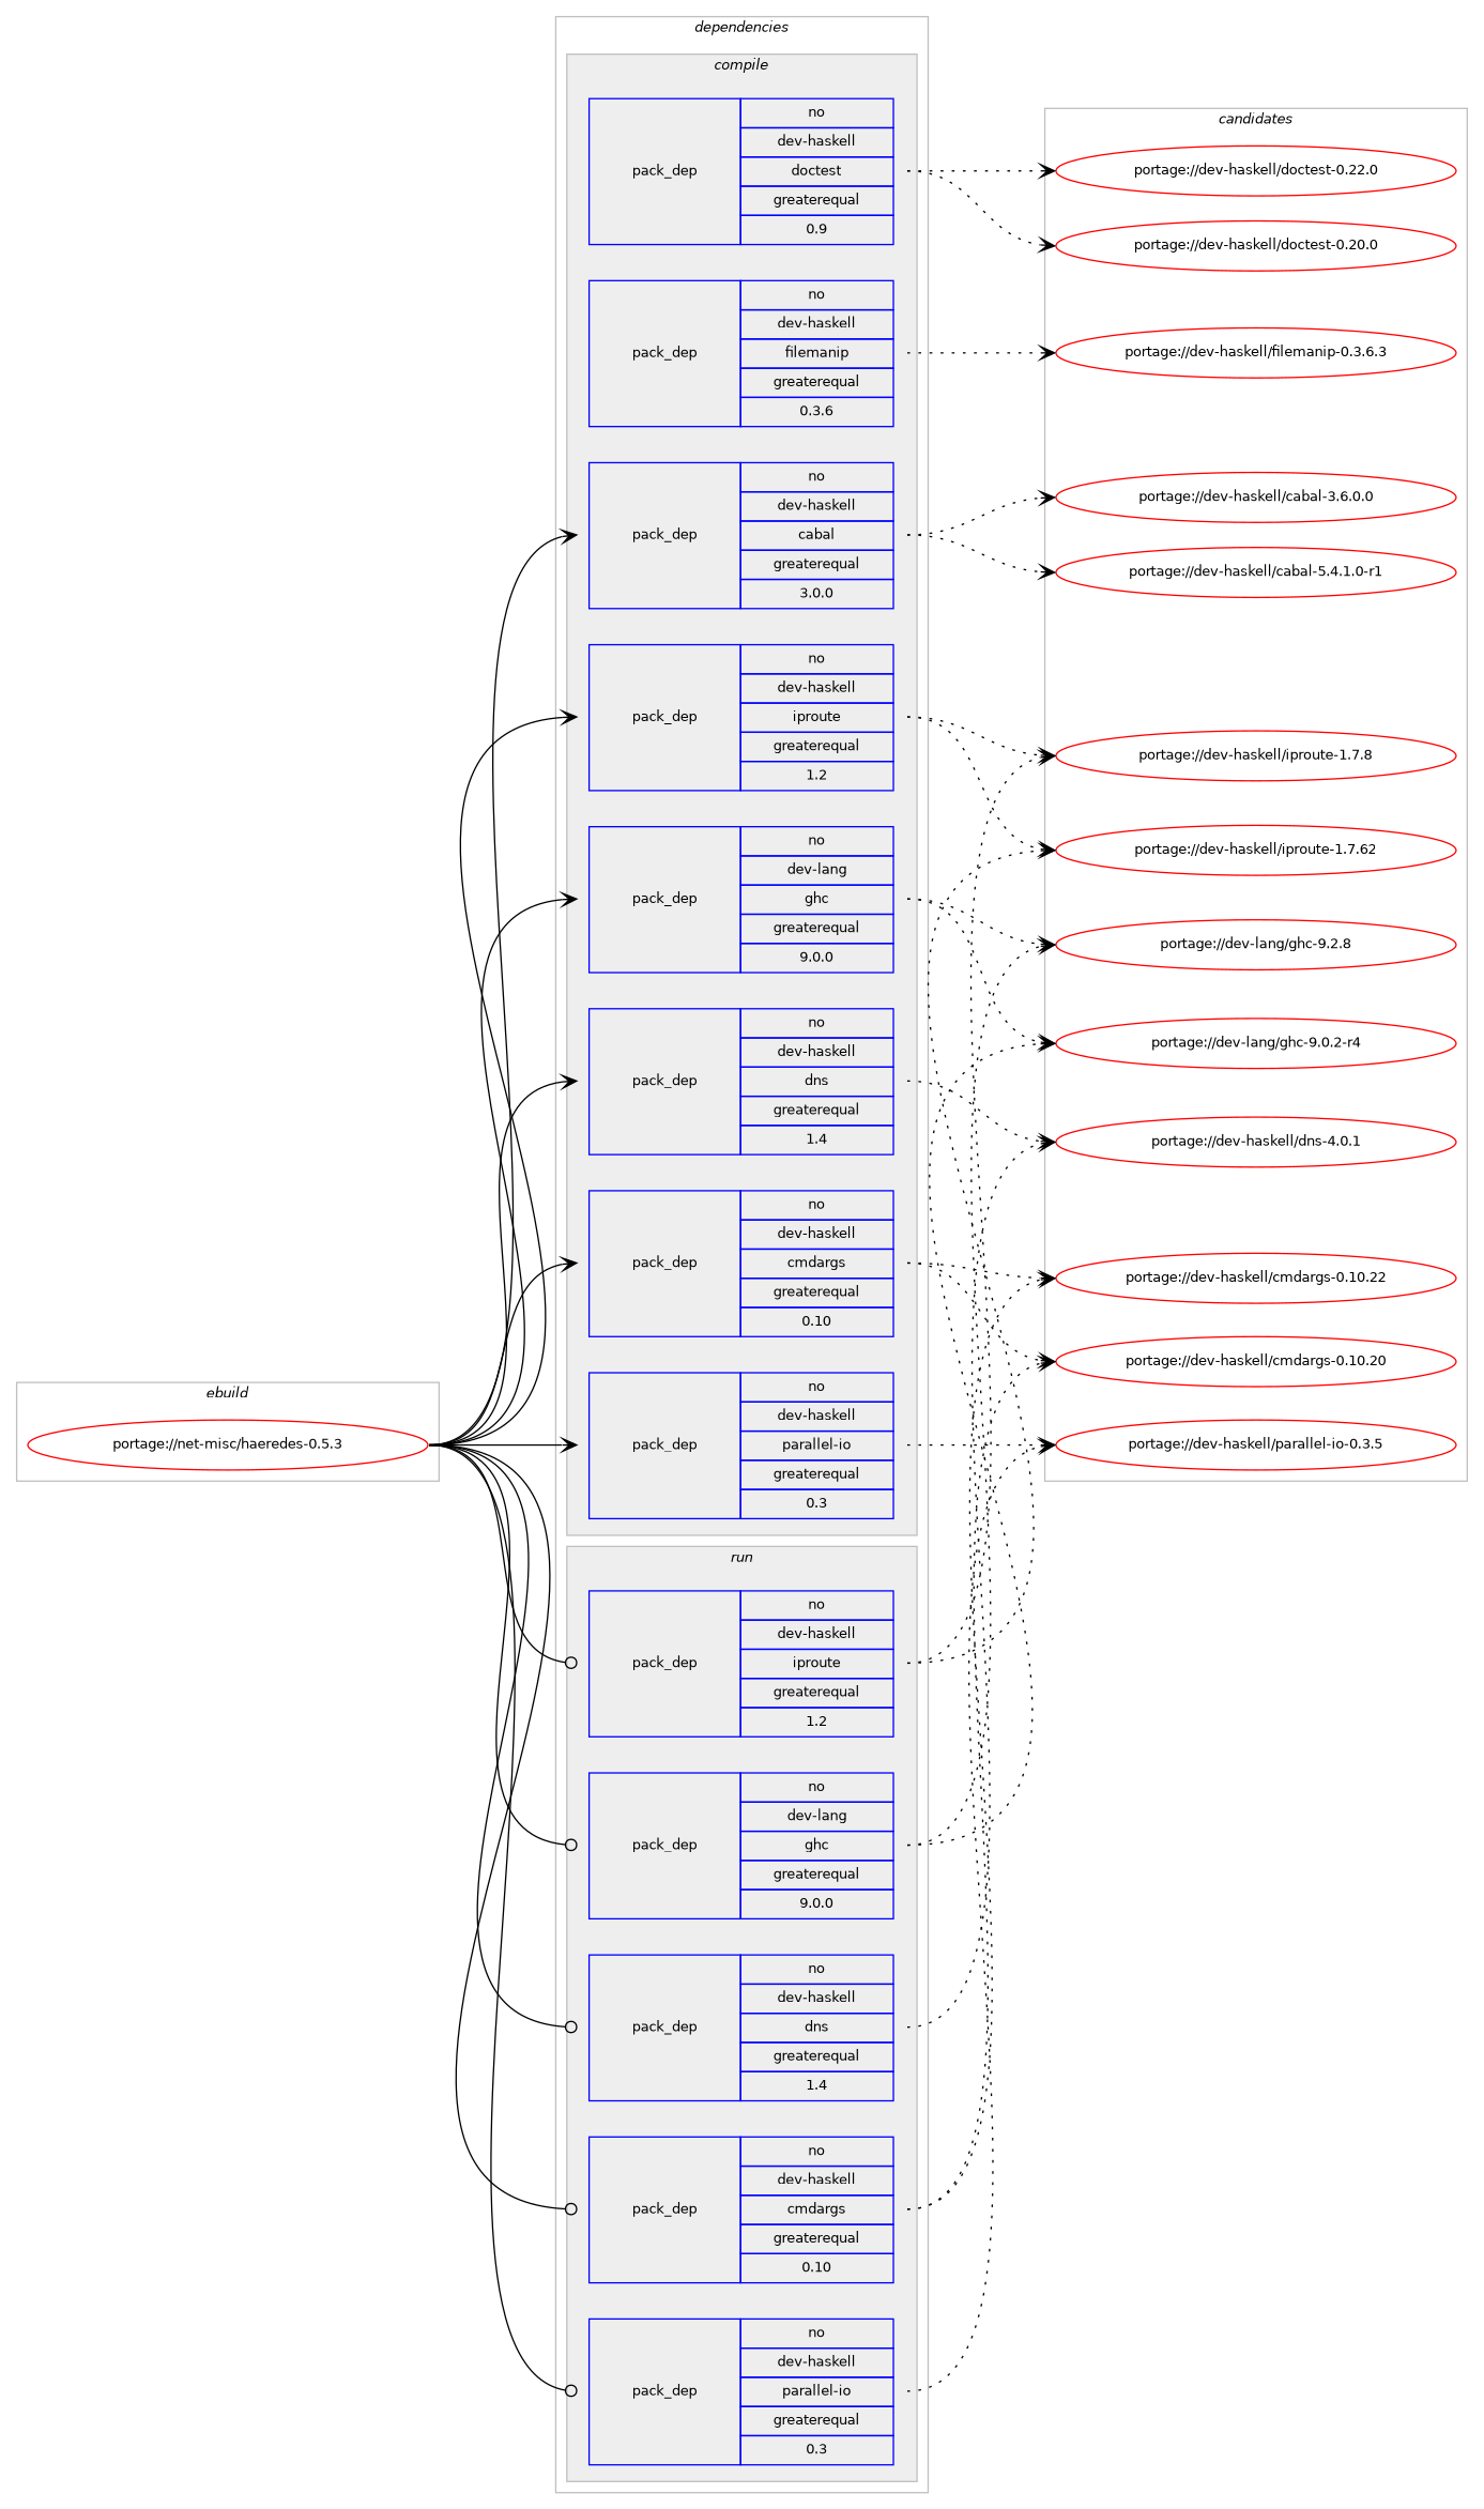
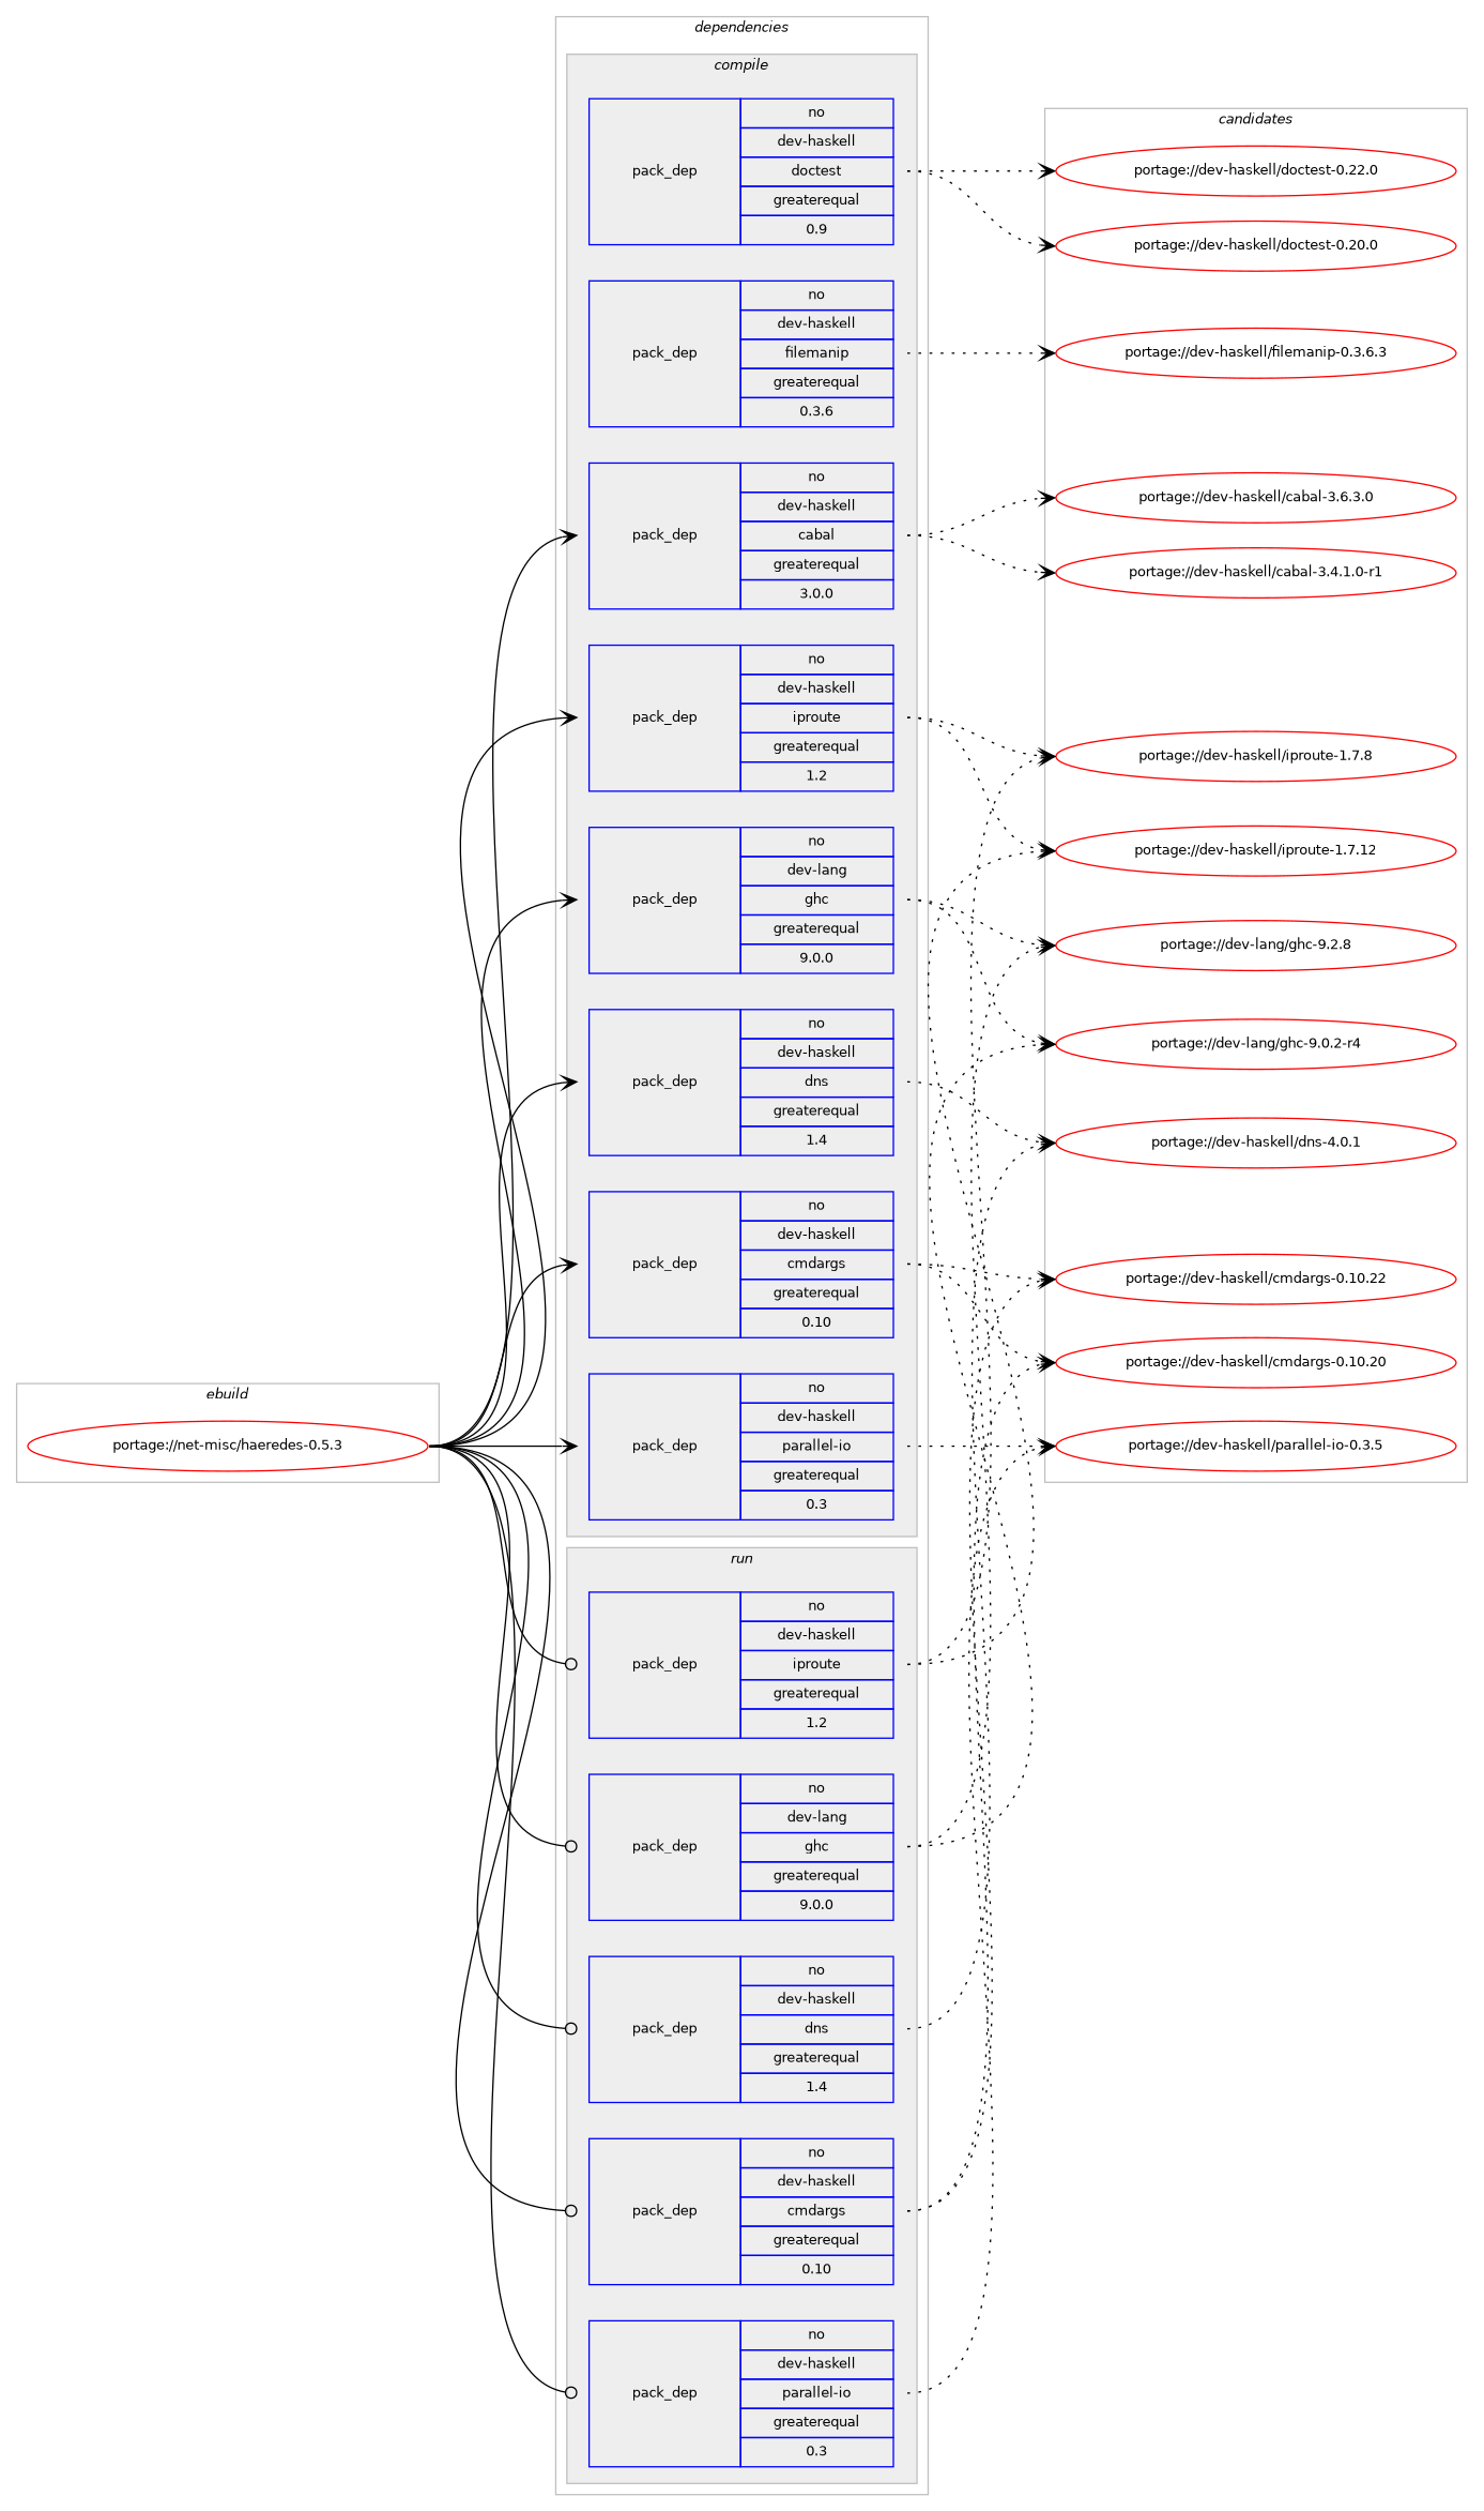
  digraph {
    compound=true
    concentrate=true
    fontname=Helvetica
    fontsize=10
    newrank=true
    rankdir=LR
    ranksep=1.5
    node [color=red fontname=Helvetica fontsize=10]
    edge [arrowhead=vee headport=w style=dotted tailport=e weight=100]
    n1 [label="portage://net-misc/haeredes-0.5.3" width=4]
    n2 [color=blue label=<<TABLE BORDER="0" CELLBORDER="1" CELLSPACING="0" CELLPADDING="4" WIDTH="220"><TR><TD ROWSPAN="6" CELLPADDING="30">pack_dep</TD></TR><TR><TD WIDTH="110">no</TD></TR><TR><TD>dev-haskell</TD></TR><TR><TD>doctest</TD></TR><TR><TD>greaterequal</TD></TR><TR><TD>0.9</TD></TR></TABLE>> shape=none]
    n3 [color=blue label=<<TABLE BORDER="0" CELLBORDER="1" CELLSPACING="0" CELLPADDING="4" WIDTH="220"><TR><TD ROWSPAN="6" CELLPADDING="30">pack_dep</TD></TR><TR><TD WIDTH="110">no</TD></TR><TR><TD>dev-haskell</TD></TR><TR><TD>filemanip</TD></TR><TR><TD>greaterequal</TD></TR><TR><TD>0.3.6</TD></TR></TABLE>> shape=none]
    n4 [color=blue label=<<TABLE BORDER="0" CELLBORDER="1" CELLSPACING="0" CELLPADDING="4" WIDTH="220"><TR><TD ROWSPAN="6" CELLPADDING="30">pack_dep</TD></TR><TR><TD WIDTH="110">no</TD></TR><TR><TD>dev-haskell</TD></TR><TR><TD>cabal</TD></TR><TR><TD>greaterequal</TD></TR><TR><TD>3.0.0</TD></TR></TABLE>> shape=none]
    n5 [color=blue label=<<TABLE BORDER="0" CELLBORDER="1" CELLSPACING="0" CELLPADDING="4" WIDTH="220"><TR><TD ROWSPAN="6" CELLPADDING="30">pack_dep</TD></TR><TR><TD WIDTH="110">no</TD></TR><TR><TD>dev-haskell</TD></TR><TR><TD>cmdargs</TD></TR><TR><TD>greaterequal</TD></TR><TR><TD>0.10</TD></TR></TABLE>> shape=none]
    n6 [color=blue label=<<TABLE BORDER="0" CELLBORDER="1" CELLSPACING="0" CELLPADDING="4" WIDTH="220"><TR><TD ROWSPAN="6" CELLPADDING="30">pack_dep</TD></TR><TR><TD WIDTH="110">no</TD></TR><TR><TD>dev-haskell</TD></TR><TR><TD>dns</TD></TR><TR><TD>greaterequal</TD></TR><TR><TD>1.4</TD></TR></TABLE>> shape=none]
    n7 [color=blue label=<<TABLE BORDER="0" CELLBORDER="1" CELLSPACING="0" CELLPADDING="4" WIDTH="220"><TR><TD ROWSPAN="6" CELLPADDING="30">pack_dep</TD></TR><TR><TD WIDTH="110">no</TD></TR><TR><TD>dev-haskell</TD></TR><TR><TD>iproute</TD></TR><TR><TD>greaterequal</TD></TR><TR><TD>1.2</TD></TR></TABLE>> shape=none]
    n8 [color=blue label=<<TABLE BORDER="0" CELLBORDER="1" CELLSPACING="0" CELLPADDING="4" WIDTH="220"><TR><TD ROWSPAN="6" CELLPADDING="30">pack_dep</TD></TR><TR><TD WIDTH="110">no</TD></TR><TR><TD>dev-haskell</TD></TR><TR><TD>parallel-io</TD></TR><TR><TD>greaterequal</TD></TR><TR><TD>0.3</TD></TR></TABLE>> shape=none]
    n9 [color=blue label=<<TABLE BORDER="0" CELLBORDER="1" CELLSPACING="0" CELLPADDING="4" WIDTH="220"><TR><TD ROWSPAN="6" CELLPADDING="30">pack_dep</TD></TR><TR><TD WIDTH="110">no</TD></TR><TR><TD>dev-lang</TD></TR><TR><TD>ghc</TD></TR><TR><TD>greaterequal</TD></TR><TR><TD>9.0.0</TD></TR></TABLE>> shape=none]
    n10 [color=blue label=<<TABLE BORDER="0" CELLBORDER="1" CELLSPACING="0" CELLPADDING="4" WIDTH="220"><TR><TD ROWSPAN="6" CELLPADDING="30">pack_dep</TD></TR><TR><TD WIDTH="110">no</TD></TR><TR><TD>dev-haskell</TD></TR><TR><TD>dns</TD></TR><TR><TD>greaterequal</TD></TR><TR><TD>1.4</TD></TR></TABLE>> shape=none]
    n11 [color=blue label=<<TABLE BORDER="0" CELLBORDER="1" CELLSPACING="0" CELLPADDING="4" WIDTH="220"><TR><TD ROWSPAN="6" CELLPADDING="30">pack_dep</TD></TR><TR><TD WIDTH="110">no</TD></TR><TR><TD>dev-haskell</TD></TR><TR><TD>cmdargs</TD></TR><TR><TD>greaterequal</TD></TR><TR><TD>0.10</TD></TR></TABLE>> shape=none]
    n12 [color=blue label=<<TABLE BORDER="0" CELLBORDER="1" CELLSPACING="0" CELLPADDING="4" WIDTH="220"><TR><TD ROWSPAN="6" CELLPADDING="30">pack_dep</TD></TR><TR><TD WIDTH="110">no</TD></TR><TR><TD>dev-haskell</TD></TR><TR><TD>iproute</TD></TR><TR><TD>greaterequal</TD></TR><TR><TD>1.2</TD></TR></TABLE>> shape=none]
    n13 [color=blue label=<<TABLE BORDER="0" CELLBORDER="1" CELLSPACING="0" CELLPADDING="4" WIDTH="220"><TR><TD ROWSPAN="6" CELLPADDING="30">pack_dep</TD></TR><TR><TD WIDTH="110">no</TD></TR><TR><TD>dev-haskell</TD></TR><TR><TD>parallel-io</TD></TR><TR><TD>greaterequal</TD></TR><TR><TD>0.3</TD></TR></TABLE>> shape=none]
    n14 [color=blue label=<<TABLE BORDER="0" CELLBORDER="1" CELLSPACING="0" CELLPADDING="4" WIDTH="220"><TR><TD ROWSPAN="6" CELLPADDING="30">pack_dep</TD></TR><TR><TD WIDTH="110">no</TD></TR><TR><TD>dev-lang</TD></TR><TR><TD>ghc</TD></TR><TR><TD>greaterequal</TD></TR><TR><TD>9.0.0</TD></TR></TABLE>> shape=none]
    n15 [label="portage://dev-haskell/doctest-0.20.0" width=4]
    n16 [label="portage://dev-haskell/doctest-0.22.0" width=4]
    n17 [label="portage://dev-haskell/filemanip-0.3.6.3" width=4]
-   n18 [label="portage://dev-haskell/cabal-5.4.1.0-r1" width=4]
-   n19 [label="portage://dev-haskell/cabal-3.6.0.0" width=4]
+   n18 [label="portage://dev-haskell/cabal-3.4.1.0-r1" width=4]
+   n19 [label="portage://dev-haskell/cabal-3.6.3.0" width=4]
    n20 [label="portage://dev-haskell/cmdargs-0.10.20" width=4]
    n21 [label="portage://dev-haskell/cmdargs-0.10.22" width=4]
    n22 [label="portage://dev-haskell/dns-4.0.1" width=4]
-   n23 [label="portage://dev-haskell/iproute-1.7.62" width=4]
+   n23 [label="portage://dev-haskell/iproute-1.7.12" width=4]
    n24 [label="portage://dev-haskell/iproute-1.7.8" width=4]
    n25 [label="portage://dev-haskell/parallel-io-0.3.5" width=4]
    n26 [label="portage://dev-lang/ghc-9.0.2-r4" width=4]
    n27 [label="portage://dev-lang/ghc-9.2.8" width=4]
    subgraph cluster_1 {
      color=gray
      label=<<i>ebuild</i>>
      rank=same
      n1
    }
    subgraph cluster_2 {
      color=gray
      label=<<i>dependencies</i>>
      subgraph cluster_3 {
        color=gray
        fillcolor="#eeeeee"
        label=<<i>compile</i>>
        style=filled
        subgraph sub_4 {
          color=gray
          fillcolor="#eeeeee"
          label=<<i>compile</i>>
          style=filled
          subgraph sub_5 {
            color=gray
            fillcolor="#eeeeee"
            label=<<i>compile</i>>
            style=filled
            n2
          }
          subgraph sub_6 {
            color=gray
            fillcolor="#eeeeee"
            label=<<i>compile</i>>
            style=filled
            n3
          }
        }
        subgraph sub_7 {
          color=gray
          fillcolor="#eeeeee"
          label=<<i>compile</i>>
          style=filled
          n4
        }
        subgraph sub_8 {
          color=gray
          fillcolor="#eeeeee"
          label=<<i>compile</i>>
          style=filled
          n5
        }
        subgraph sub_9 {
          color=gray
          fillcolor="#eeeeee"
          label=<<i>compile</i>>
          style=filled
          n6
        }
        subgraph sub_10 {
          color=gray
          fillcolor="#eeeeee"
          label=<<i>compile</i>>
          style=filled
          n7
        }
        subgraph sub_11 {
          color=gray
          fillcolor="#eeeeee"
          label=<<i>compile</i>>
          style=filled
          n8
        }
        subgraph sub_12 {
          color=gray
          fillcolor="#eeeeee"
          label=<<i>compile</i>>
          style=filled
          n9
        }
      }
      subgraph cluster_13 {
        color=gray
        fillcolor="#eeeeee"
        label=<<i>compile and run</i>>
        style=filled
      }
      subgraph cluster_14 {
        color=gray
        fillcolor="#eeeeee"
        label=<<i>run</i>>
        style=filled
        subgraph sub_15 {
          color=gray
          fillcolor="#eeeeee"
          label=<<i>run</i>>
          style=filled
          n10
        }
        subgraph sub_16 {
          color=gray
          fillcolor="#eeeeee"
          label=<<i>run</i>>
          style=filled
          n11
        }
        subgraph sub_17 {
          color=gray
          fillcolor="#eeeeee"
          label=<<i>run</i>>
          style=filled
          n12
        }
        subgraph sub_18 {
          color=gray
          fillcolor="#eeeeee"
          label=<<i>run</i>>
          style=filled
          n13
        }
        subgraph sub_19 {
          color=gray
          fillcolor="#eeeeee"
          label=<<i>run</i>>
          style=filled
          n14
        }
      }
    }
    subgraph cluster_20 {
      color=gray
      label=<<i>candidates</i>>
      rank=same
      subgraph sub_21 {
        color=black
        label=<<i>candidates</i>>
        nodesep=1
        rank=same
        n15
        n16
      }
      subgraph sub_22 {
        color=black
        label=<<i>candidates</i>>
        nodesep=1
        rank=same
        n17
      }
      subgraph sub_23 {
        color=black
        label=<<i>candidates</i>>
        nodesep=1
        rank=same
        n18
        n19
      }
      subgraph sub_24 {
        color=black
        label=<<i>candidates</i>>
        nodesep=1
        rank=same
        n20
        n21
      }
      subgraph sub_25 {
        color=black
        label=<<i>candidates</i>>
        nodesep=1
        rank=same
        n22
      }
      subgraph sub_26 {
        color=black
        label=<<i>candidates</i>>
        nodesep=1
        rank=same
        n23
        n24
      }
      subgraph sub_27 {
        color=black
        label=<<i>candidates</i>>
        nodesep=1
        rank=same
        n25
      }
      subgraph sub_28 {
        color=black
        label=<<i>candidates</i>>
        nodesep=1
        rank=same
        n26
        n27
      }
      subgraph sub_29 {
        color=black
        label=<<i>candidates</i>>
        nodesep=1
        rank=same
        n20
        n21
      }
      subgraph sub_30 {
        color=black
        label=<<i>candidates</i>>
        nodesep=1
        rank=same
        n22
      }
      subgraph sub_31 {
        color=black
        label=<<i>candidates</i>>
        nodesep=1
        rank=same
        n23
        n24
      }
      subgraph sub_32 {
        color=black
        label=<<i>candidates</i>>
        nodesep=1
        rank=same
        n25
      }
      subgraph sub_33 {
        color=black
        label=<<i>candidates</i>>
        nodesep=1
        rank=same
        n26
        n27
      }
    }
    n1 -> n4 [style=solid weight=20]
    n1 -> n5 [style=solid weight=20]
    n1 -> n6 [style=solid weight=20]
    n1 -> n7 [style=solid weight=20]
    n1 -> n8 [style=solid weight=20]
    n1 -> n9 [style=solid weight=20]
    n1 -> n10 [arrowhead=odot style=solid weight=20]
    n1 -> n11 [arrowhead=odot style=solid weight=20]
    n1 -> n12 [arrowhead=odot style=solid weight=20]
    n1 -> n13 [arrowhead=odot style=solid weight=20]
    n1 -> n14 [arrowhead=odot style=solid weight=20]
    n2 -> n15
    n2 -> n16
    n3 -> n17
    n4 -> n18
    n4 -> n19
    n5 -> n20
    n5 -> n21
    n6 -> n22
    n7 -> n23
    n7 -> n24
    n8 -> n25
    n9 -> n26
    n9 -> n27
    n10 -> n22
    n11 -> n20
    n11 -> n21
    n12 -> n23
    n12 -> n24
    n13 -> n25
    n14 -> n26
    n14 -> n27
  }
